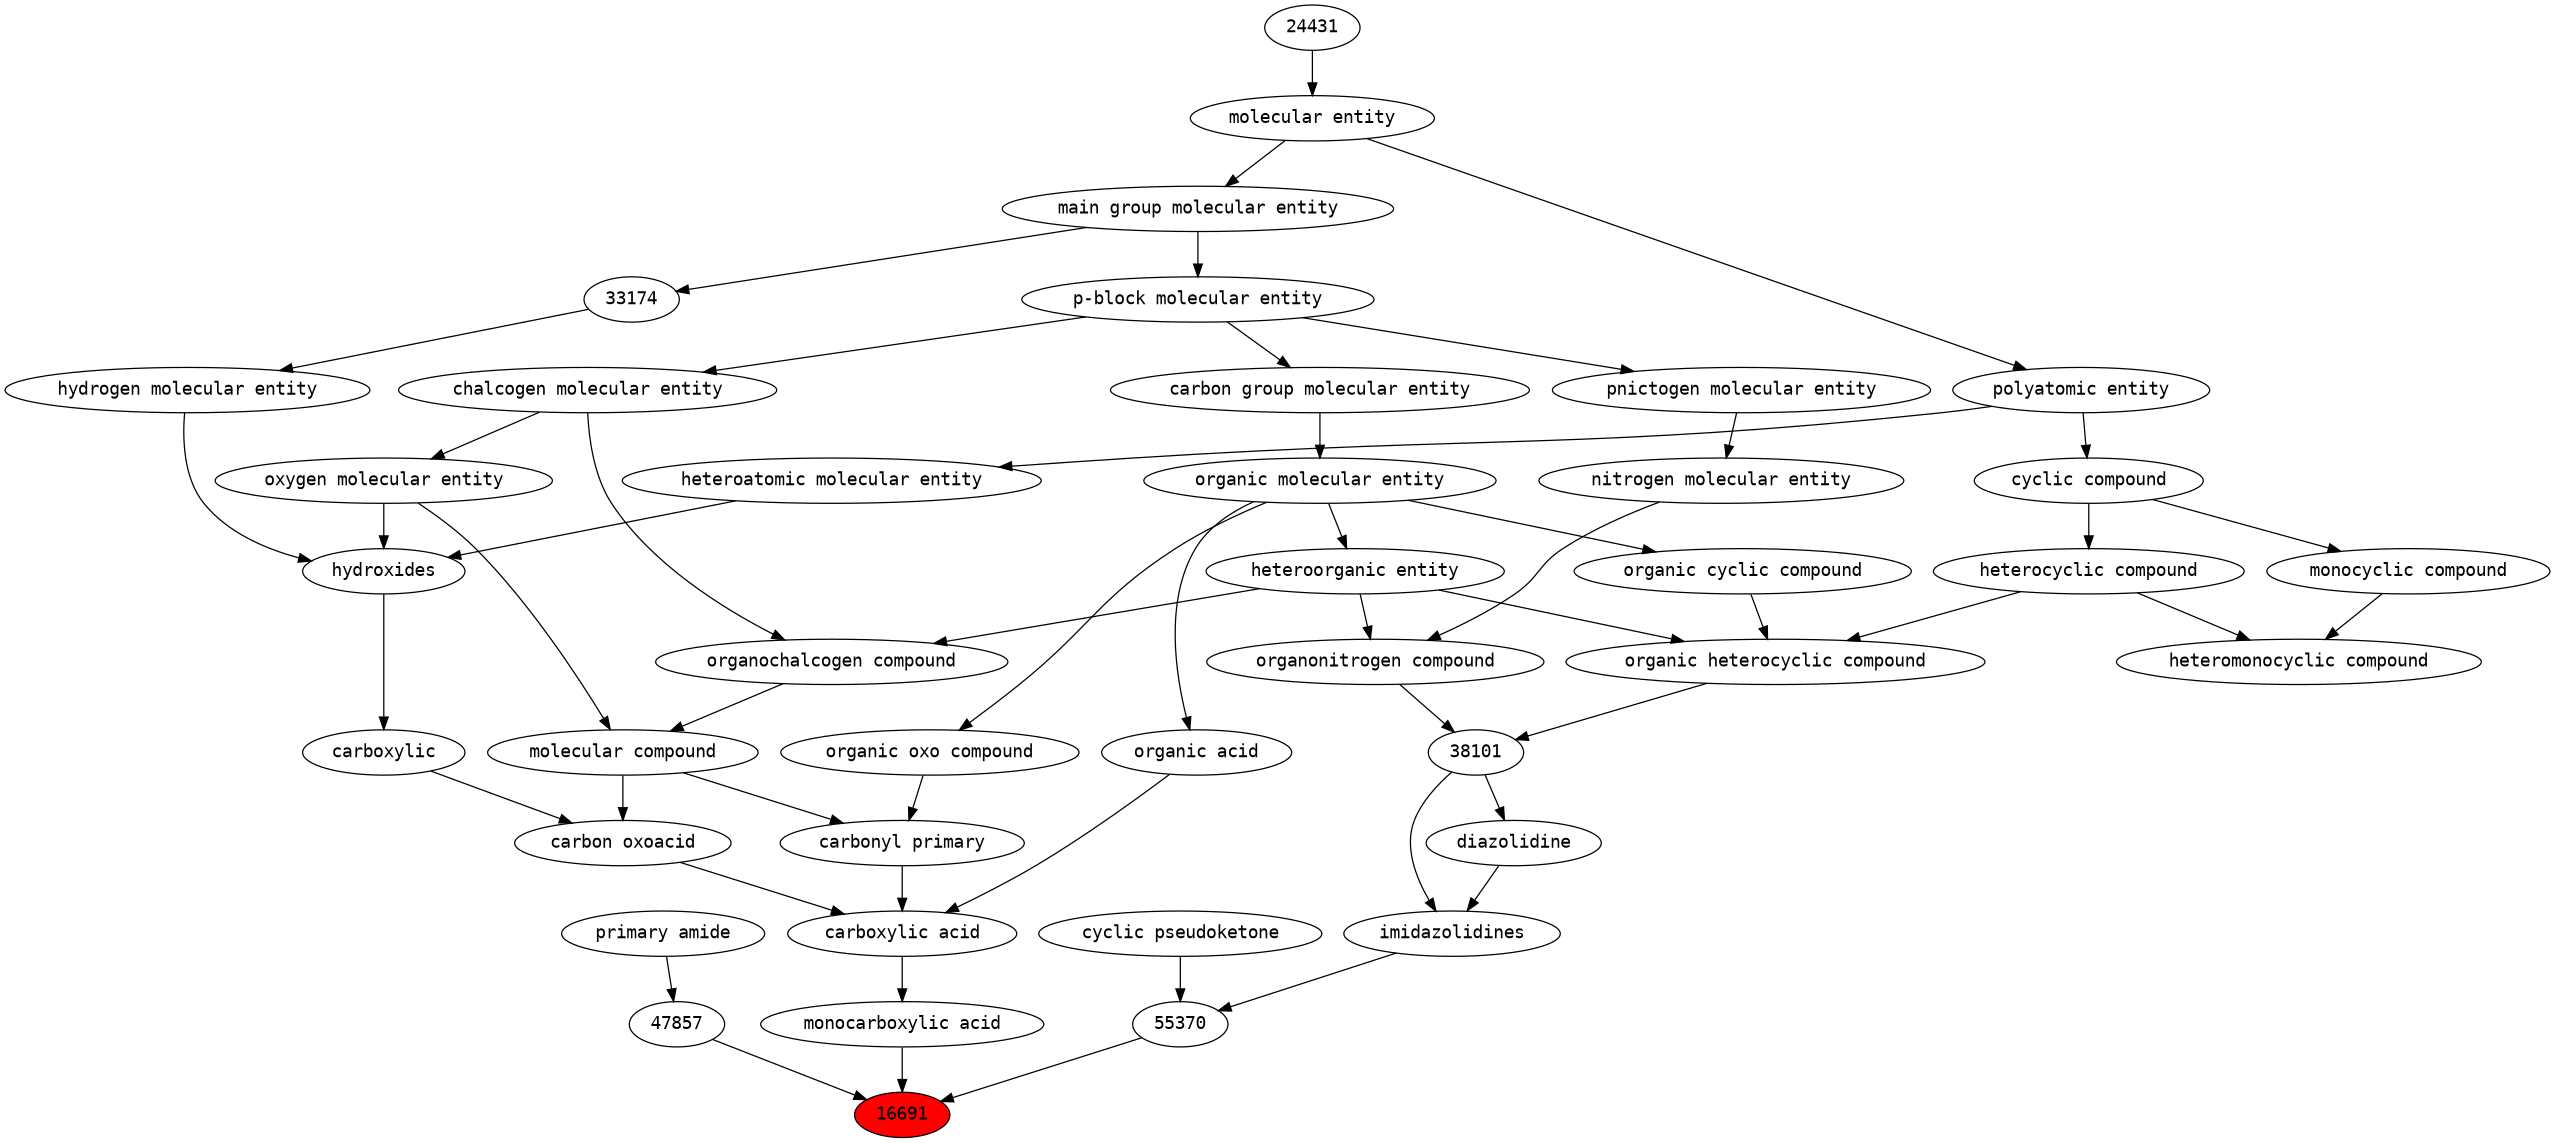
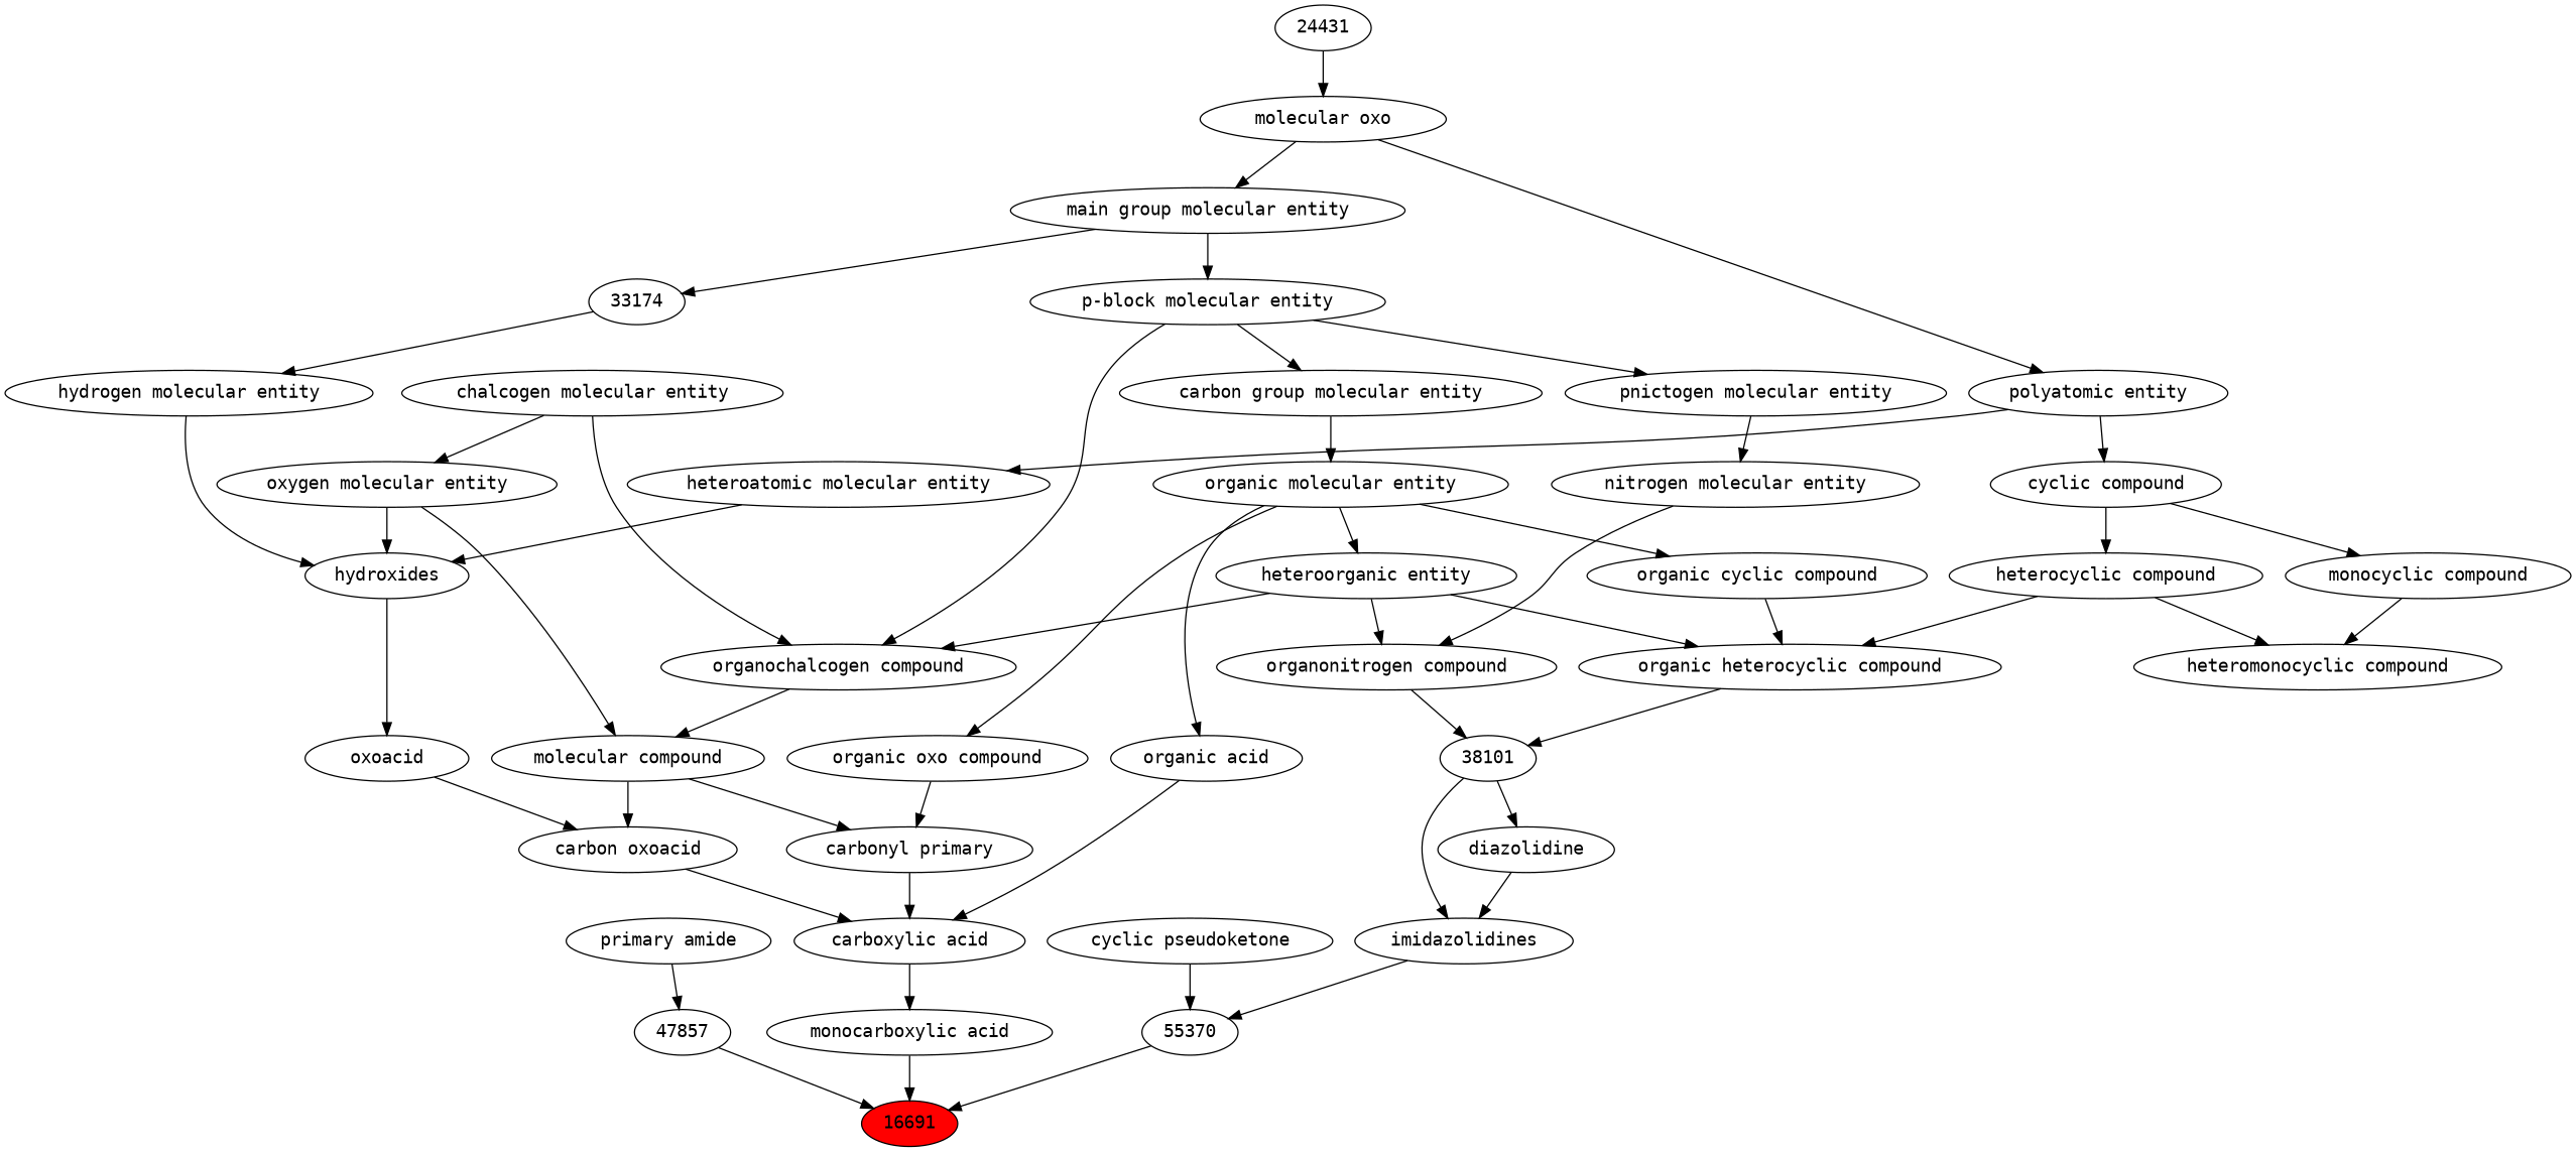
  digraph {
    fontname="DejaVu Sans Mono"
    node [fontname="DejaVu Sans Mono"]
    edge [fontname="DejaVu Sans Mono"]
    n1 [fillcolor=red label=16691 style=filled]
    n2 [label=47857]
    n3 [label="monocarboxylic acid"]
    n4 [label=55370]
    n5 [label="primary amide"]
    n6 [label="carboxylic acid"]
    n7 [label=imidazolidines]
    n8 [label="cyclic pseudoketone"]
    n9 [label="carbonyl primary"]
    n10 [label="carbon oxoacid"]
    n11 [label="organic acid"]
    n12 [label=diazolidine]
    n13 [label=38101]
    n14 [label="nitrogen molecular entity"]
    n15 [label="organonitrogen compound"]
    n16 [label="organic oxo compound"]
    n17 [label="molecular compound"]
-   n18 [label=carboxylic]
+   n18 [label=oxoacid]
    n19 [label="organic molecular entity"]
    n20 [label="heteroorganic entity"]
    n21 [label="organic cyclic compound"]
    n22 [label="organic heterocyclic compound"]
    n23 [label="organochalcogen compound"]
    n24 [label="pnictogen molecular entity"]
    n25 [label="oxygen molecular entity"]
    n26 [label=hydroxides]
    n27 [label="carbon group molecular entity"]
    n28 [label="heteromonocyclic compound"]
    n29 [label="heterocyclic compound"]
    n30 [label="p-block molecular entity"]
    n31 [label="chalcogen molecular entity"]
    n32 [label="hydrogen molecular entity"]
    n33 [label="heteroatomic molecular entity"]
    n34 [label="monocyclic compound"]
    n35 [label="cyclic compound"]
    n36 [label="main group molecular entity"]
    n37 [label=33174]
    n38 [label="polyatomic entity"]
-   n39 [label="molecular entity"]
+   n39 [label="molecular oxo"]
    n40 [label=24431]
    n2 -> n1
    n3 -> n1
    n4 -> n1
    n5 -> n2
    n6 -> n3
    n7 -> n4
    n8 -> n4
    n9 -> n6
    n10 -> n6
    n11 -> n6
    n12 -> n7
    n13 -> n7
    n13 -> n12
    n14 -> n15
    n15 -> n13
    n16 -> n9
    n17 -> n9
    n17 -> n10
    n18 -> n10
    n19 -> n11
    n19 -> n16
    n19 -> n20
    n19 -> n21
    n20 -> n15
    n20 -> n22
    n20 -> n23
    n21 -> n22
    n22 -> n13
    n23 -> n17
    n24 -> n14
    n25 -> n17
    n25 -> n26
    n26 -> n18
    n27 -> n19
    n29 -> n22
    n29 -> n28
    n30 -> n24
    n30 -> n27
-   n30 -> n31
+   n30 -> n23
    n31 -> n23
    n31 -> n25
    n32 -> n26
    n33 -> n26
    n34 -> n28
    n35 -> n29
    n35 -> n34
    n36 -> n30
    n36 -> n37
    n37 -> n32
    n38 -> n33
    n38 -> n35
    n39 -> n36
    n39 -> n38
    n40 -> n39
  }
